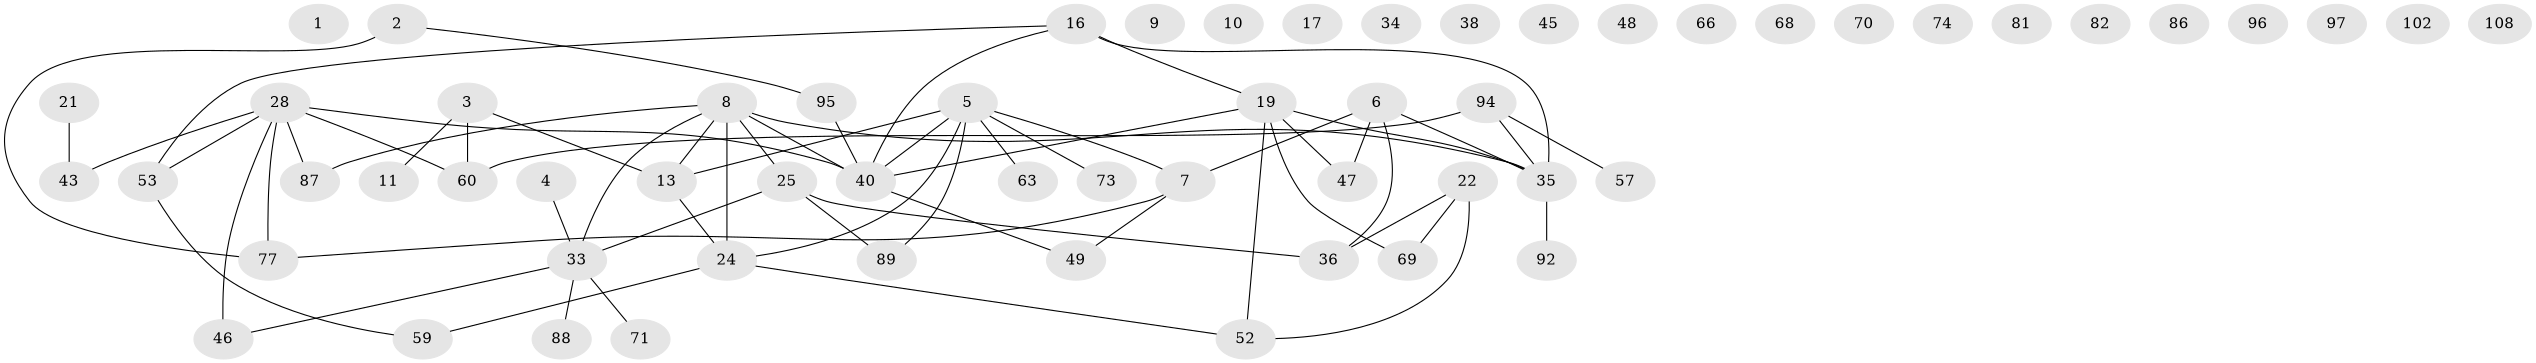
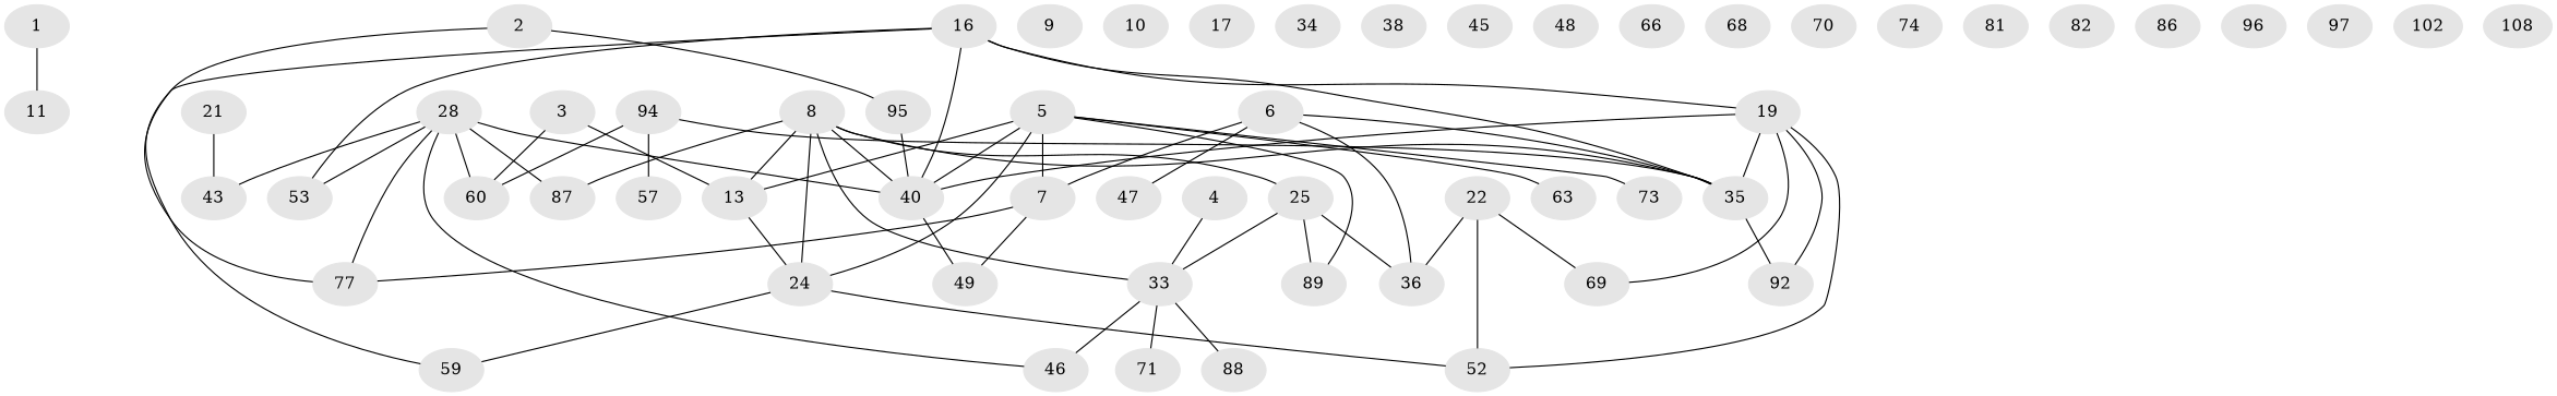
  graph {
    node [color=gray90 style=filled]
    1
    2 [super="+12+105"]
    n3 [label=95 super="+51+55"]
    77
    40 [super="+80+83"]
    3 [super="+18+72"]
    11
    13 [super="+56"]
    60
    24 [super="+25+49+90"]
    4 [super="+62"]
    33 [super="+65+103"]
    46
    71
    88
    5 [super="+23+107"]
    7 [super="+85+104"]
    63
    73 [super="+98"]
    89
    n21 [label=49 super="+44"]
    59
    52
    6 [super="+37+94"]
    35 [super="+41+78"]
    36 [super="+95"]
    47 [super="+58"]
    92
    8 [super="+20+61"]
    n30 [label=25 super="+64"]
    87
    9
    10 [super="+30+79"]
    n34 [label=94 super="+32+76"]
    57
    16 [super="+27+31+101+106"]
    19 [super="+67+91+93"]
    53 [super="+54+99"]
    69
    17
    21 [super="+100"]
    43
    22 [super="+39"]
    28 [super="+50+75+84"]
    34
    38
    45
    48
    66
    68
    70
    74
    81
    82
    86
    96
    97
    102
    108
    2 -- n3
    2 -- 77
    n3 -- 40
    40 -- n21
-   3 -- 11
+   1 -- 11
    3 -- 13
    3 -- 60
    13 -- 24
    24 -- 59
    24 -- 52
    4 -- 33
    33 -- 46
    33 -- 71
    33 -- 88
    5 -- 40
    5 -- 13
    5 -- 24
    5 -- 7
    5 -- 63
    5 -- 73
    5 -- 89
    7 -- 77
    7 -- n21
    6 -- 7
    6 -- 35
    6 -- 36
    6 -- 47
    35 -- 92
    8 -- 40
    8 -- 13
    8 -- 24
    8 -- 33
    8 -- 35
    8 -- n30
    8 -- 87
    n30 -- 33
    n30 -- 89
    n30 -- 36
    n34 -- 60
    n34 -- 35
    n34 -- 57
    16 -- 40
-   53 -- 59
+   16 -- 59
    16 -- 35
    16 -- 19
    16 -- 53
    19 -- 40
    19 -- 52
    19 -- 35
-   19 -- 47
+   19 -- 92
    19 -- 69
    21 -- 43
    22 -- 52
    22 -- 36
    22 -- 69
    28 -- 77
    28 -- 40
    28 -- 60 [weight=2]
    28 -- 46
    28 -- 87
    28 -- 53
    28 -- 43
  }
